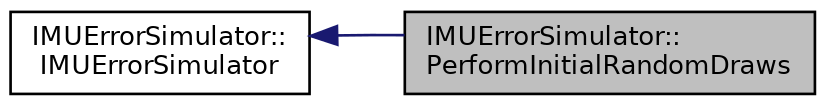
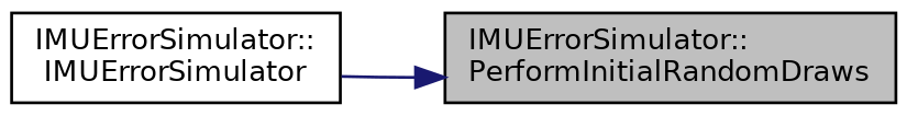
  digraph {
    rankdir=RL
    node [color=black fontname=Helvetica fontsize=10 shape=record style=filled]
    n1 [fillcolor=grey75 fontcolor=black height=0.2 label="IMUErrorSimulator::\lPerformInitialRandomDraws" width=0.4]
    n2 [fillcolor=white height=0.2 label="IMUErrorSimulator::\lIMUErrorSimulator" width=0.4]
-   n2 -> n1 [color=midnightblue dir=back fontname=Helvetica fontsize=10 labelfontname=Helvetica labelfontsize=10 style=solid]
+   n1 -> n2 [color=midnightblue dir=back fontname=Helvetica fontsize=10 labelfontname=Helvetica labelfontsize=10 style=solid]
  }
